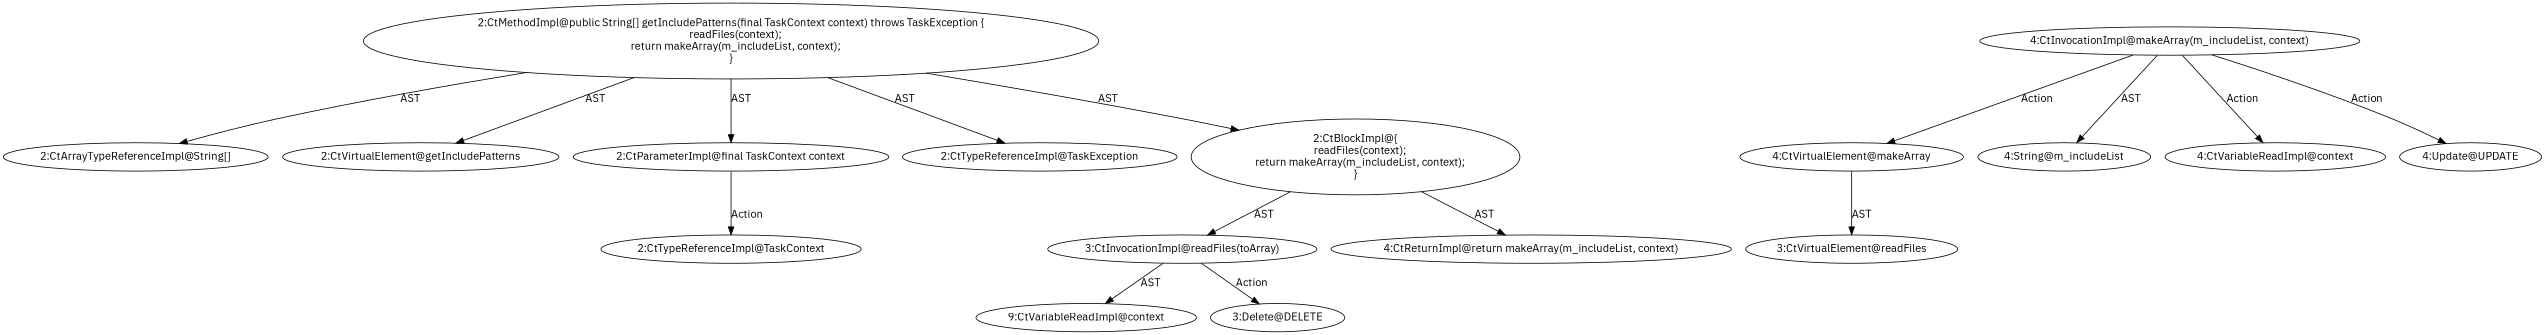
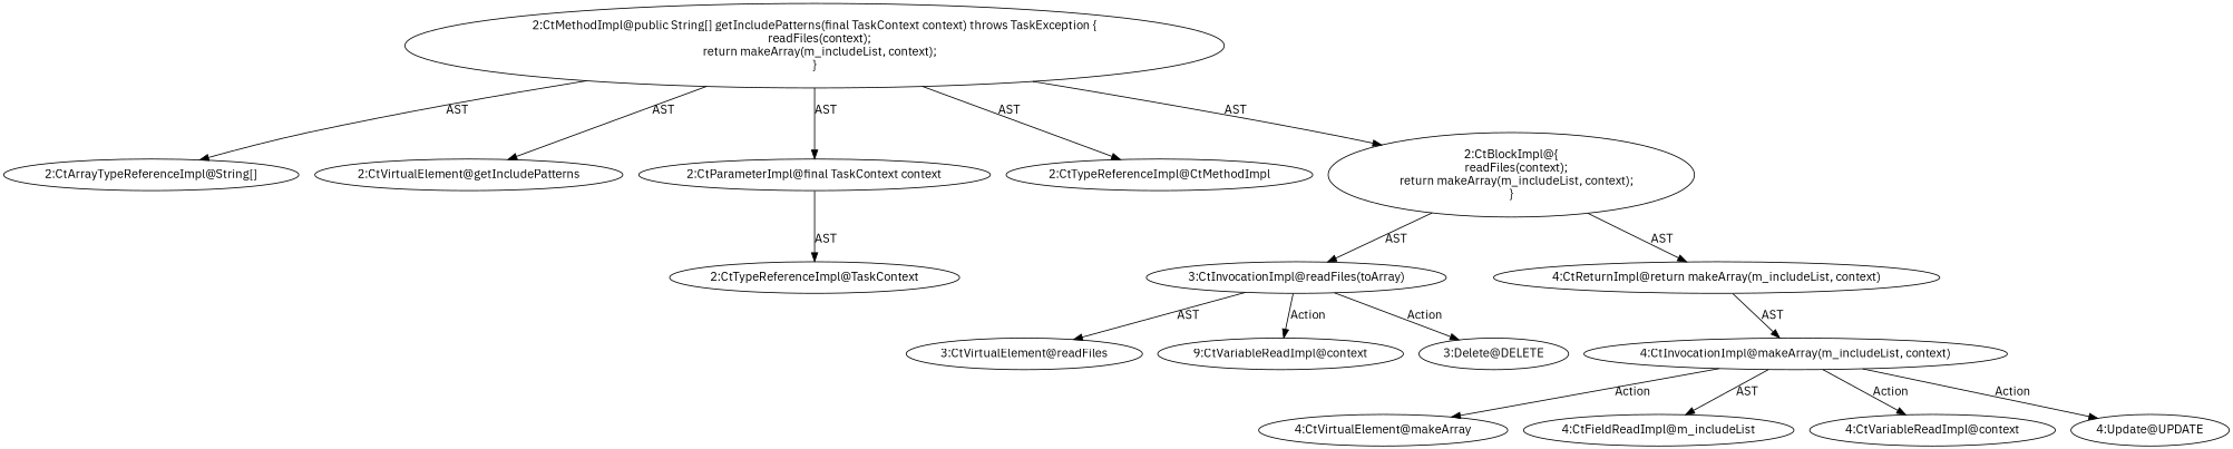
  digraph {
    fontname="IBM Plex Sans"
    node [fontname="IBM Plex Sans" shape=ellipse]
    edge [fontname="IBM Plex Sans"]
    n1 [label="2:CtArrayTypeReferenceImpl@String[]"]
    n2 [label="2:CtVirtualElement@getIncludePatterns"]
    n3 [label="2:CtParameterImpl@final TaskContext context"]
    n4 [label="2:CtTypeReferenceImpl@TaskContext"]
-   n5 [label="2:CtTypeReferenceImpl@TaskException"]
+   n5 [label="2:CtTypeReferenceImpl@CtMethodImpl"]
    n6 [label="3:CtVirtualElement@readFiles"]
    n7 [label="9:CtVariableReadImpl@context"]
    n8 [label="3:CtInvocationImpl@readFiles(toArray)"]
    n9 [label="3:Delete@DELETE"]
    n10 [label="4:CtVirtualElement@makeArray"]
-   n11 [label="4:String@m_includeList"]
+   n11 [label="4:CtFieldReadImpl@m_includeList"]
    n12 [label="4:CtVariableReadImpl@context"]
    n13 [label="4:CtInvocationImpl@makeArray(m_includeList, context)"]
    n14 [label="4:Update@UPDATE"]
    n15 [label="4:CtReturnImpl@return makeArray(m_includeList, context)"]
    n16 [label="2:CtBlockImpl@\{\n    readFiles(context);\n    return makeArray(m_includeList, context);\n\}"]
    n17 [label="2:CtMethodImpl@public String[] getIncludePatterns(final TaskContext context) throws TaskException \{\n    readFiles(context);\n    return makeArray(m_includeList, context);\n\}"]
-   n3 -> n4 [label=Action]
-   n10 -> n6 [label=AST]
-   n8 -> n7 [label=AST]
+   n3 -> n4 [label=AST]
+   n8 -> n6 [label=AST]
+   n8 -> n7 [label=Action]
    n8 -> n9 [label=Action]
    n13 -> n10 [label=Action]
    n13 -> n11 [label=AST]
    n13 -> n12 [label=Action]
    n13 -> n14 [label=Action]
+   n15 -> n13 [label=AST]
    n16 -> n8 [label=AST]
    n16 -> n15 [label=AST]
    n17 -> n1 [label=AST]
    n17 -> n2 [label=AST]
    n17 -> n3 [label=AST]
    n17 -> n5 [label=AST]
    n17 -> n16 [label=AST]
  }
